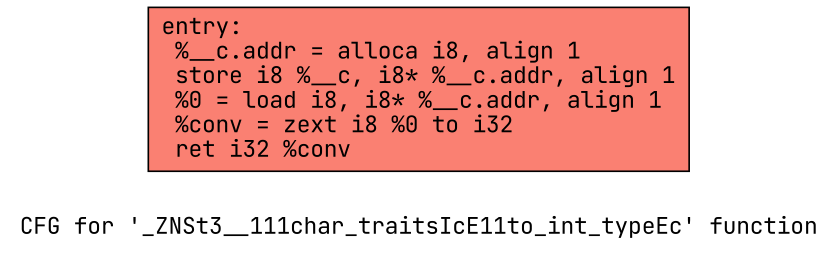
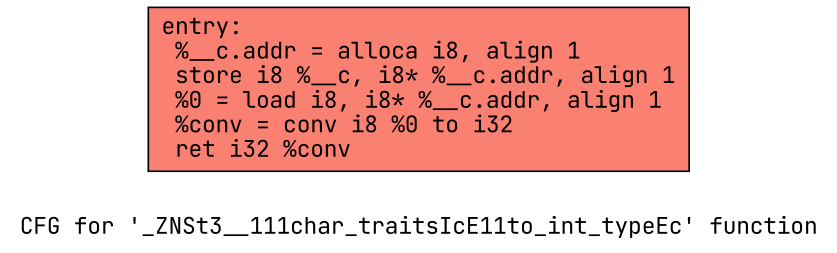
  digraph {
    label="CFG for '_ZNSt3__111char_traitsIcE11to_int_typeEc' function"
    fontname="JetBrains Mono"
-   n1 [color=black fillcolor=salmon label="{entry:\l  %__c.addr = alloca i8, align 1\l  store i8 %__c, i8* %__c.addr, align 1\l  %0 = load i8, i8* %__c.addr, align 1\l  %conv = zext i8 %0 to i32\l  ret i32 %conv\l}" shape=record style=filled fontname="JetBrains Mono"]
+   n1 [color=black fillcolor=salmon label="{entry:\l  %__c.addr = alloca i8, align 1\l  store i8 %__c, i8* %__c.addr, align 1\l  %0 = load i8, i8* %__c.addr, align 1\l  %conv = conv i8 %0 to i32\l  ret i32 %conv\l}" shape=record style=filled fontname="JetBrains Mono"]
  }
